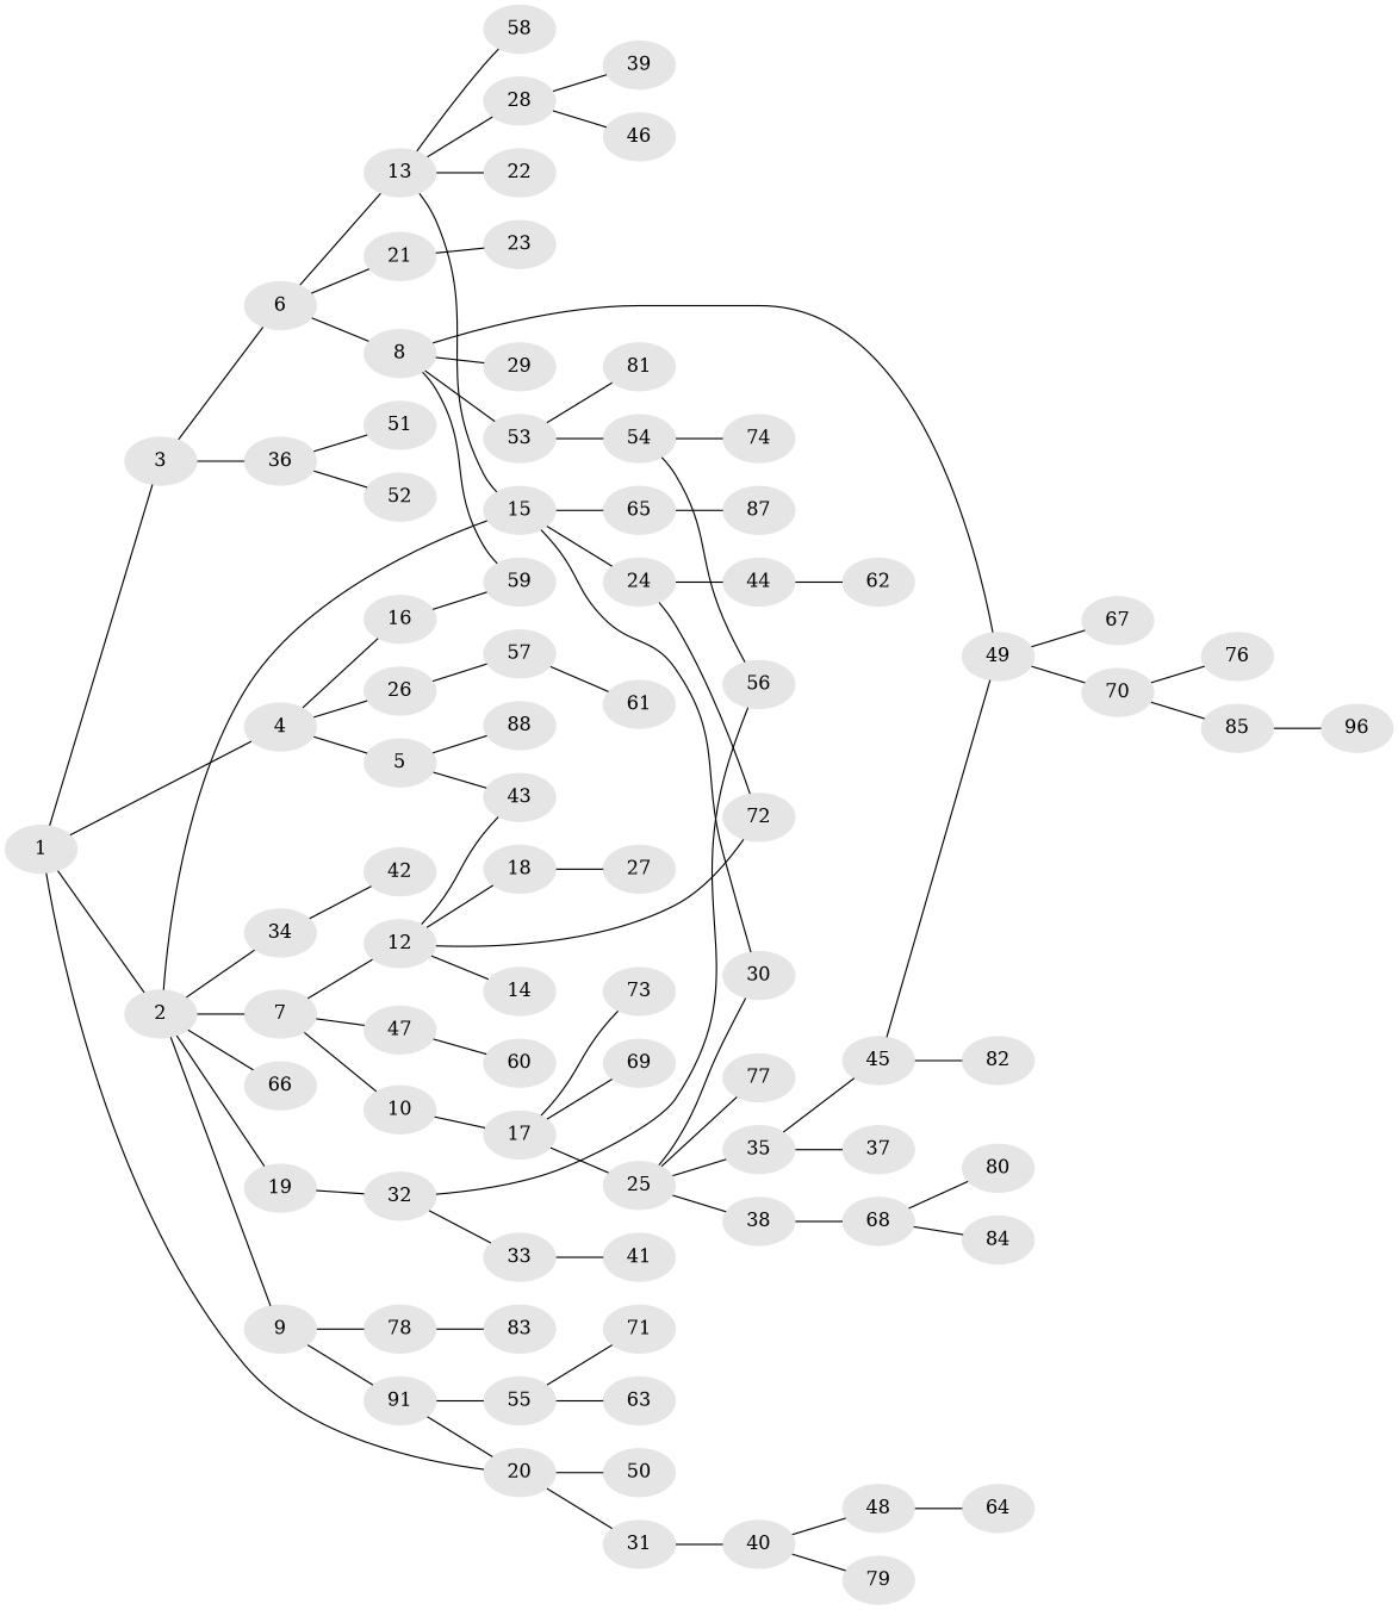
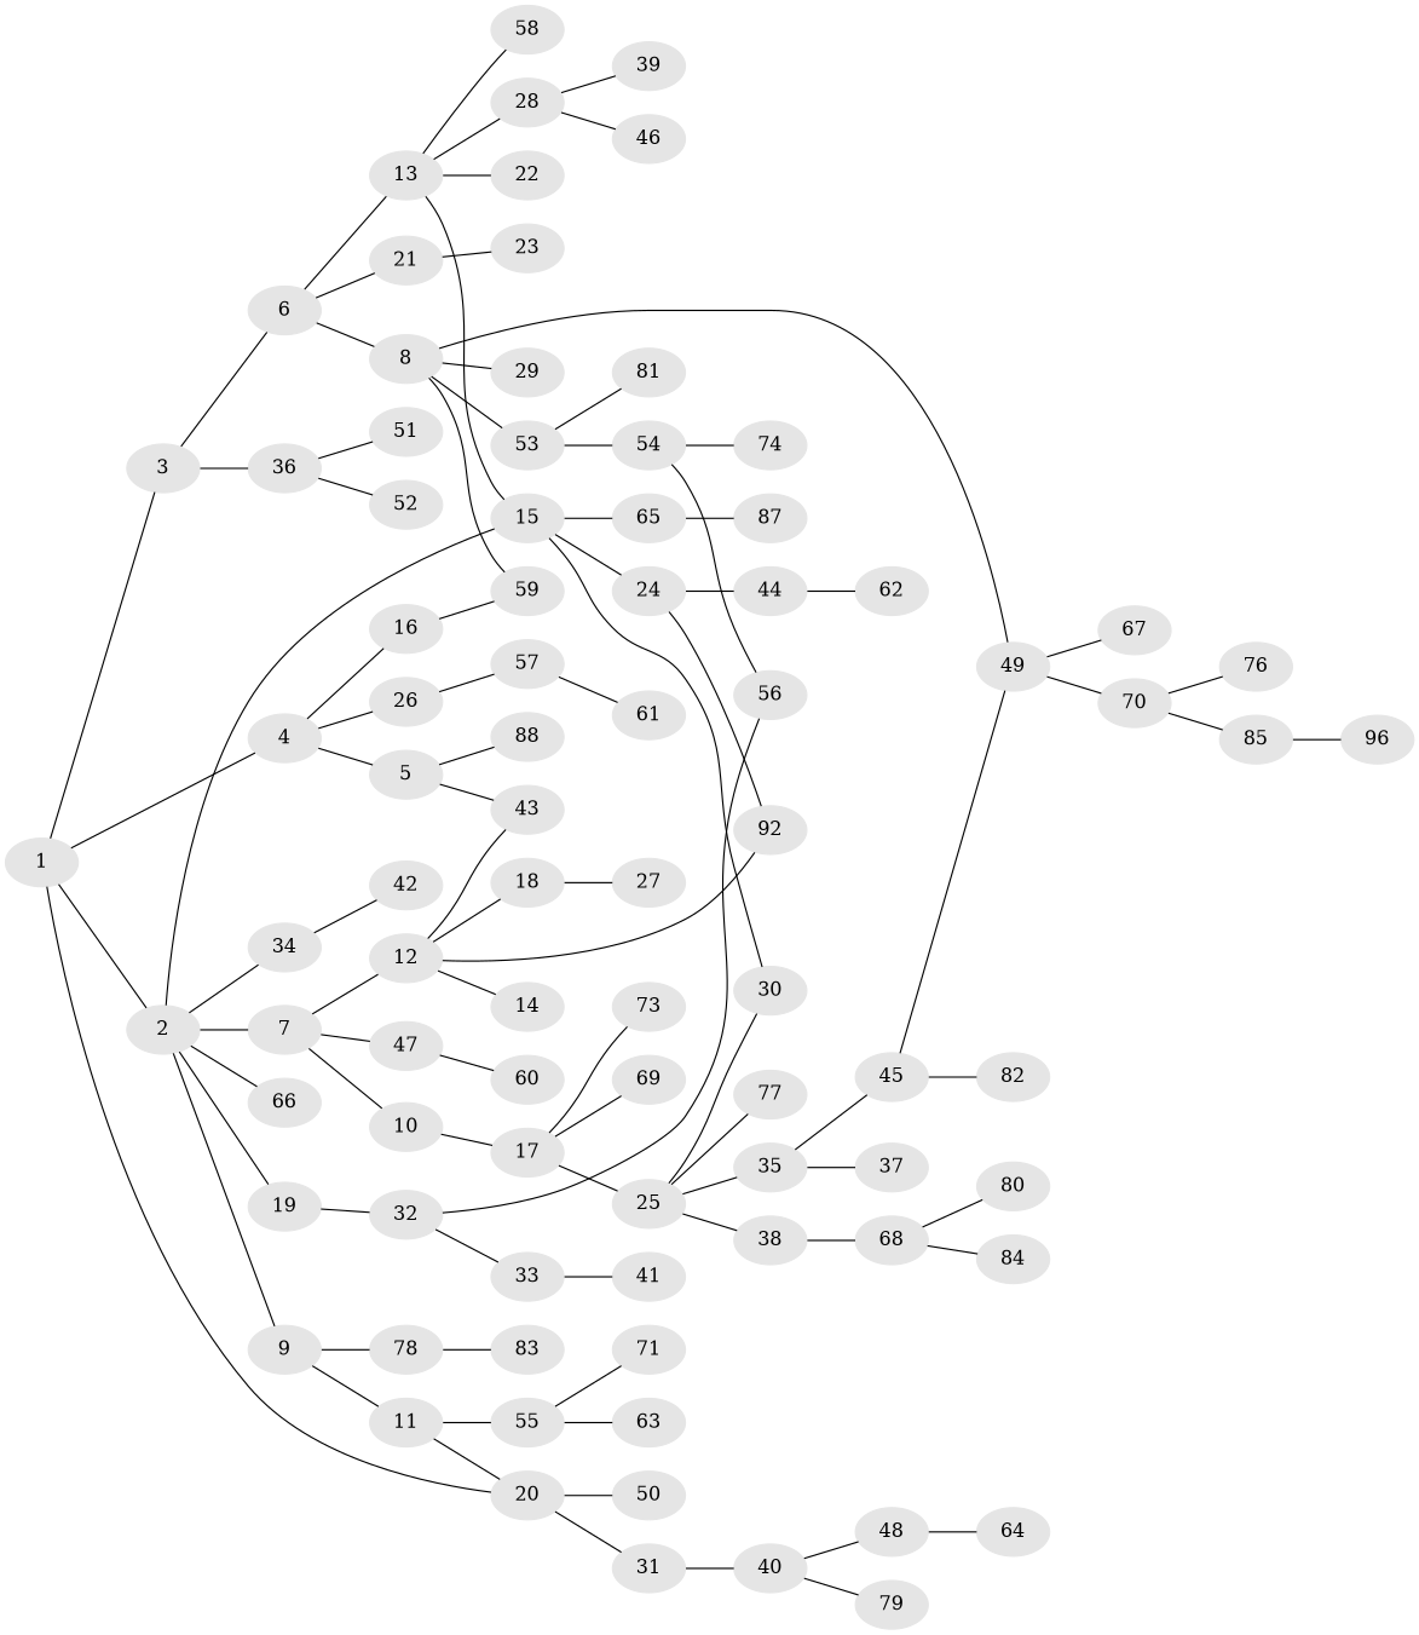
  graph {
    rankdir=LR
    node [color=gray90 style=filled]
    1
    2
    3
    4
    20
    7
    9
    15
    19
    34
    66
    6
    36
    5
    16
    26
    31
    50
    10
    12
    47
-   11 [label=91]
+   11
    78
    24
    30
    65
    32
    42
    8
    13
    21
    51
    52
    43
    88
    59
    57
    29
    49
    53
    22
    28
    58
    23
    17
    14
    18
-   72
+   72 [label=92]
    60
    67
    70
    54
    81
    55
    83
    25
    69
    73
    63
    71
    27
    39
    46
    44
    87
    35
    38
    77
    33
    56
    40
    62
    37
    45
    68
    61
    48
    79
    41
    82
    80
    84
    64
    76
    85
    74
    n87 [label=96]
    1 -- 2
    1 -- 3
    1 -- 4
    1 -- 20
    2 -- 7
    2 -- 9
    2 -- 15
    2 -- 19
    2 -- 34
    2 -- 66
    3 -- 6
    3 -- 36
    4 -- 5
    4 -- 16
    4 -- 26
    20 -- 31
    20 -- 50
    7 -- 10
    7 -- 12
    7 -- 47
    9 -- 11
    9 -- 78
    15 -- 24
    15 -- 30
    15 -- 65
    19 -- 32
    34 -- 42
    6 -- 8
    6 -- 13
    6 -- 21
    36 -- 51
    36 -- 52
    5 -- 43
    5 -- 88
    16 -- 59
    26 -- 57
    31 -- 40
    10 -- 17
    12 -- 43
    12 -- 14
    12 -- 18
    12 -- 72
    47 -- 60
    11 -- 20
    11 -- 55
    78 -- 83
    24 -- 72
    24 -- 44
    65 -- 87
    32 -- 33
    32 -- 56
    8 -- 59
    8 -- 29
    8 -- 49
    8 -- 53
    13 -- 15
    13 -- 22
    13 -- 28
    13 -- 58
    21 -- 23
    57 -- 61
    49 -- 67
    49 -- 70
    53 -- 54
    53 -- 81
    28 -- 39
    28 -- 46
    17 -- 25
    17 -- 69
    17 -- 73
    18 -- 27
    70 -- 76
    70 -- 85
    54 -- 56
    54 -- 74
    55 -- 63
    55 -- 71
    25 -- 30
    25 -- 35
    25 -- 38
    25 -- 77
    44 -- 62
    35 -- 37
    35 -- 45
    38 -- 68
    33 -- 41
    40 -- 48
    40 -- 79
    45 -- 49
    45 -- 82
    68 -- 80
    68 -- 84
    48 -- 64
    85 -- n87
  }
